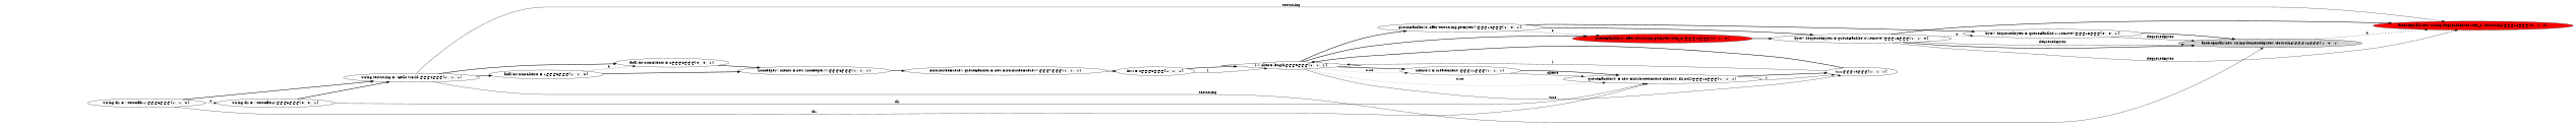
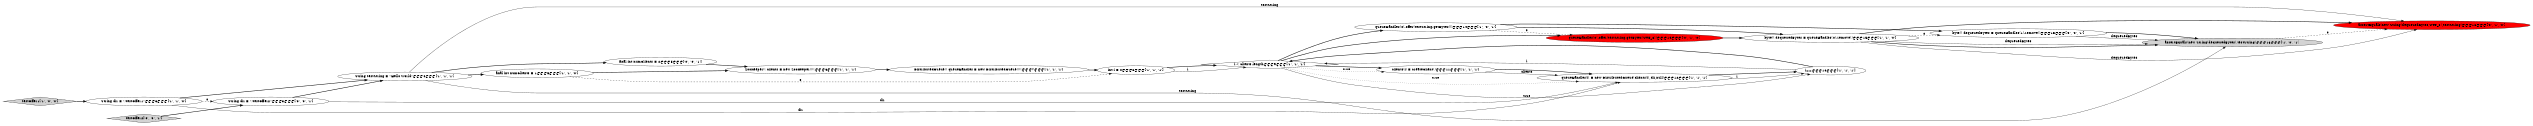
  digraph {
    rankdir=LR
    node [fillcolor=white shape=ellipse style=filled]
    edge [style=bold]
    n1 [label="byte(( dequeuedBytes = queueHandles(0(.remove()@@@15@@@['1', '1', '0']"]
    n2 [label="byte(( dequeuedBytes = queueHandles(1(.remove()@@@15@@@['0', '0', '1']"]
    n3 [fillcolor=lightgray label="assertEquals(new String(dequeuedBytes),testString)@@@16@@@['1', '0', '1']"]
    n4 [fillcolor=red label="assertEquals(new String(dequeuedBytes,UTF_8),testString)@@@16@@@['0', '1', '0']"]
    n5 [label="DistributedQueue(( queueHandles = new DistributedQueue((((@@@7@@@['1', '1', '1']"]
    n6 [label="int i = 0@@@8@@@['1', '1', '1']"]
    n7 [label="i < clients.length@@@9@@@['1', '1', '1']" shape=diamond]
    n8 [label="String testString = \"Hello World\"@@@4@@@['1', '1', '1']"]
    n9 [label="final int numClients = 1@@@5@@@['1', '1', '0']"]
    n10 [label="final int numClients = 2@@@5@@@['0', '0', '1']"]
    n11 [label="ZooKeeper(( clients = new ZooKeeper((((@@@6@@@['1', '1', '1']"]
    n12 [label="i++@@@10@@@['1', '1', '1']"]
    n13 [label="queueHandles(i( = new DistributedQueue(clients(i(,dir,null)@@@12@@@['1', '1', '1']"]
    n14 [fillcolor=red label="queueHandles(0(.offer(testString.getBytes(UTF_8))@@@14@@@['0', '1', '0']"]
    n15 [label="queueHandles(0(.offer(testString.getBytes())@@@14@@@['1', '0', '1']"]
    n16 [label="clients(i( = createClient()@@@11@@@['1', '1', '1']"]
    n17 [label="String dir = \"/testOffer1\"@@@3@@@['1', '1', '0']"]
    n18 [label="String dir = \"/testOffer2\"@@@3@@@['0', '0', '1']"]
+   n19 [fillcolor=lightgray label="testOffer2['0', '0', '1']" shape=diamond]
+   n20 [fillcolor=lightgray label="testOffer1['1', '0', '0']" shape=diamond]
    n1 -> n2 [label=0 style=dashed]
    n1 -> n3 [label=dequeuedBytes style=solid]
    n1 -> n3
    n1 -> n4
    n1 -> n4 [label=dequeuedBytes style=solid]
    n2 -> n3
    n2 -> n3 [label=dequeuedBytes style=solid]
    n3 -> n4 [label=0 style=dashed]
    n5 -> n6
    n6 -> n7
    n6 -> n7 [label=i style=solid]
    n7 -> n12 [label=true style=solid]
    n7 -> n13 [label=true style=dotted]
    n7 -> n14
    n7 -> n15
    n7 -> n16
    n7 -> n16 [label=true style=dotted]
    n8 -> n3 [label=testString style=solid]
    n8 -> n4 [label=testString style=solid]
    n8 -> n9
    n8 -> n10
-   n9 -> n10 [label=0 style=dashed]
+   n9 -> n6 [label=0 style=dashed]
    n9 -> n11
    n10 -> n11
    n11 -> n5
    n12 -> n7
    n12 -> n7 [label=i style=solid]
    n13 -> n12
    n13 -> n12 [label=i style=solid]
    n14 -> n1
    n15 -> n1
    n15 -> n2
    n15 -> n14 [label=0 style=dashed]
    n16 -> n13 [label=clients style=solid]
    n16 -> n13
    n17 -> n8
    n17 -> n13 [label=dir style=solid]
    n17 -> n18 [label=0 style=dashed]
    n18 -> n8
    n18 -> n13 [label=dir style=solid]
+   n19 -> n18
+   n20 -> n17
  }
